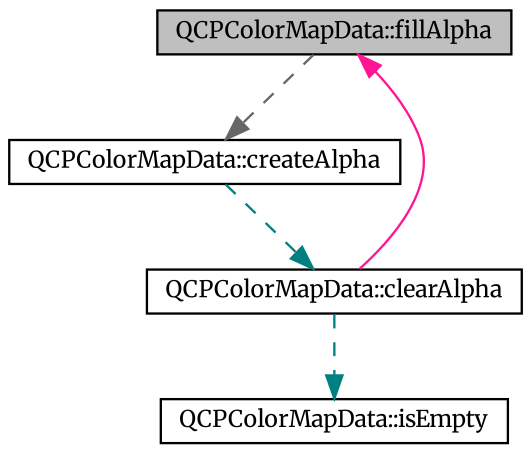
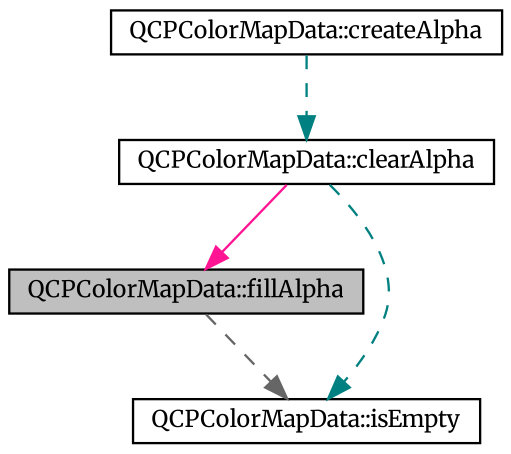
  digraph {
    fontname=Merriweather
    rankdir=TB
    node [color=black fillcolor=white fontname=Merriweather fontsize=10 shape=record style=filled]
    edge [color=teal fontname=Merriweather fontsize=10 labelfontname=Helvetica labelfontsize=10 style=dashed]
    n1 [fillcolor=grey75 fontcolor=black height=0.2 label="QCPColorMapData::fillAlpha" width=0.4]
    n2 [height=0.2 label="QCPColorMapData::createAlpha" width=0.4]
    n3 [height=0.2 label="QCPColorMapData::clearAlpha" width=0.4]
    n4 [height=0.2 label="QCPColorMapData::isEmpty" width=0.4]
-   n1 -> n2 [color=gray40]
+   n1 -> n4 [color=gray40]
    n2 -> n3
    n3 -> n1 [color=deeppink style=solid]
    n3 -> n4
  }
